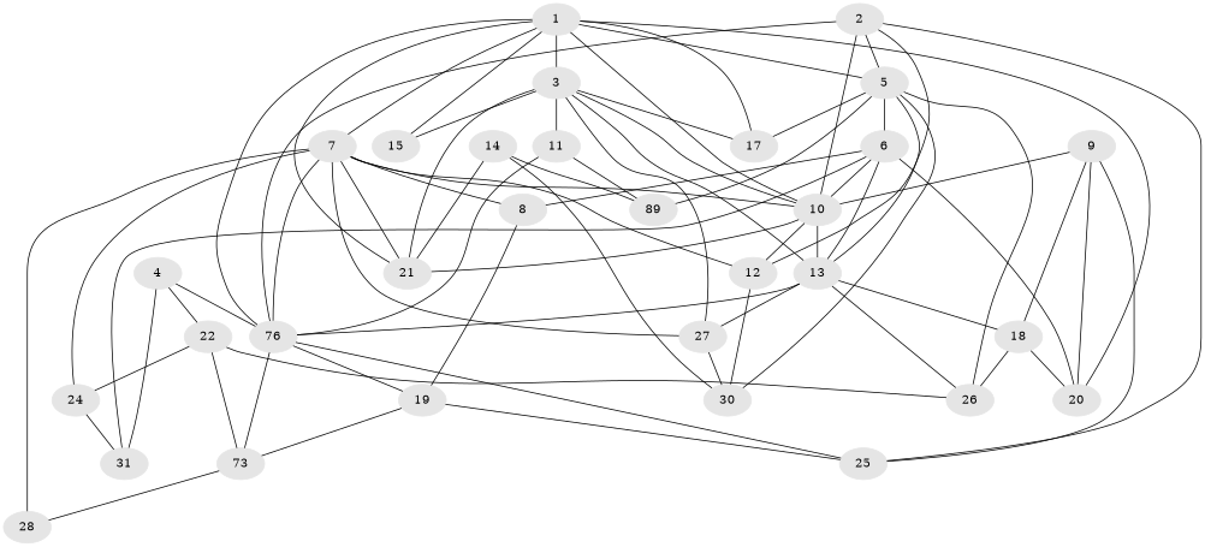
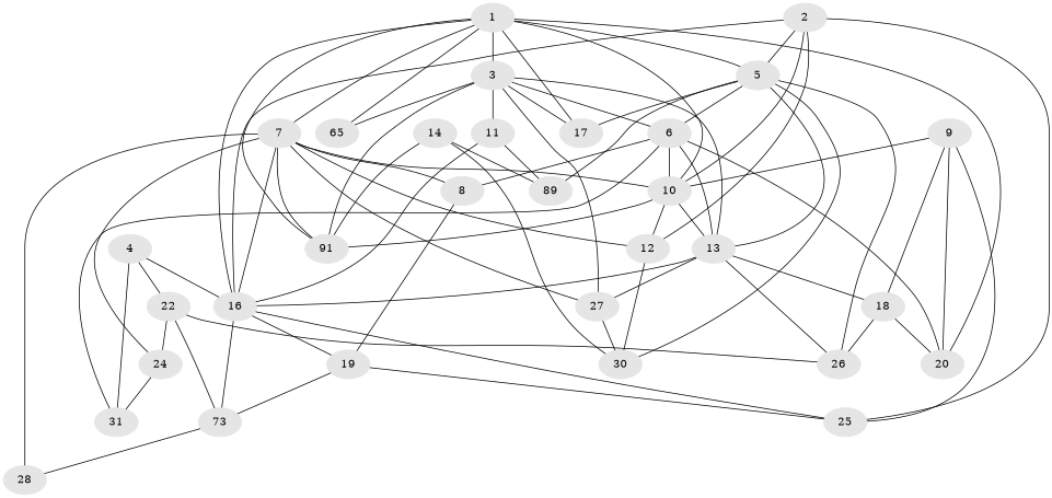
  graph {
    node [color=gray90 style=filled]
    edge [weight=1.0]
    1
    3
    5
    7
    10
-   15
-   16 [label=76]
+   15 [label=65]
+   16
    17
    20
-   21
+   21 [label=91]
    11
    13
    27
    6
    26
    n16 [label=89]
    30
    24
    12
    8
    28
    25
    19
    n24 [label=73]
    31
    2
    18
    4
    22
    9
    14
    1 -- 3
    1 -- 5
    1 -- 7
    1 -- 10
    1 -- 15
    1 -- 16 [weight=2.0]
    1 -- 17 [weight=2.0]
    1 -- 20
    1 -- 21
-   3 -- 10
+   3 -- 6
    3 -- 15 [weight=2.0]
    3 -- 17
    3 -- 21
    3 -- 11 [weight=2.0]
    3 -- 13
    3 -- 27
    5 -- 17
    5 -- 13
    5 -- 6 [weight=2.0]
    5 -- 26 [weight=2.0]
    5 -- n16 [weight=2.0]
    5 -- 30
    7 -- 10 [weight=2.0]
    7 -- 16 [weight=2.0]
    7 -- 21
    7 -- 27
    7 -- 24
    7 -- 12
    7 -- 8
    7 -- 28 [weight=2.0]
    10 -- 21
    10 -- 13 [weight=2.0]
    10 -- 12
    16 -- 25
    16 -- 19
    16 -- n24
    11 -- 16
    11 -- n16
    13 -- 16 [weight=2.0]
    13 -- 27
    13 -- 26
    13 -- 18
    27 -- 30
    6 -- 10
    6 -- 20
    6 -- 13 [weight=2.0]
    6 -- 8 [weight=2.0]
    6 -- 31
    24 -- 31
    12 -- 30
    8 -- 19
    19 -- 25
    19 -- n24
    n24 -- 28
    2 -- 5
    2 -- 10 [weight=2.0]
    2 -- 16
    2 -- 12
    2 -- 25
    18 -- 20
    18 -- 26
    4 -- 16
    4 -- 31
    4 -- 22
    22 -- 26
    22 -- 24
    22 -- n24
    9 -- 10
    9 -- 20
    9 -- 25
    9 -- 18
    14 -- 21
    14 -- n16
    14 -- 30
  }
